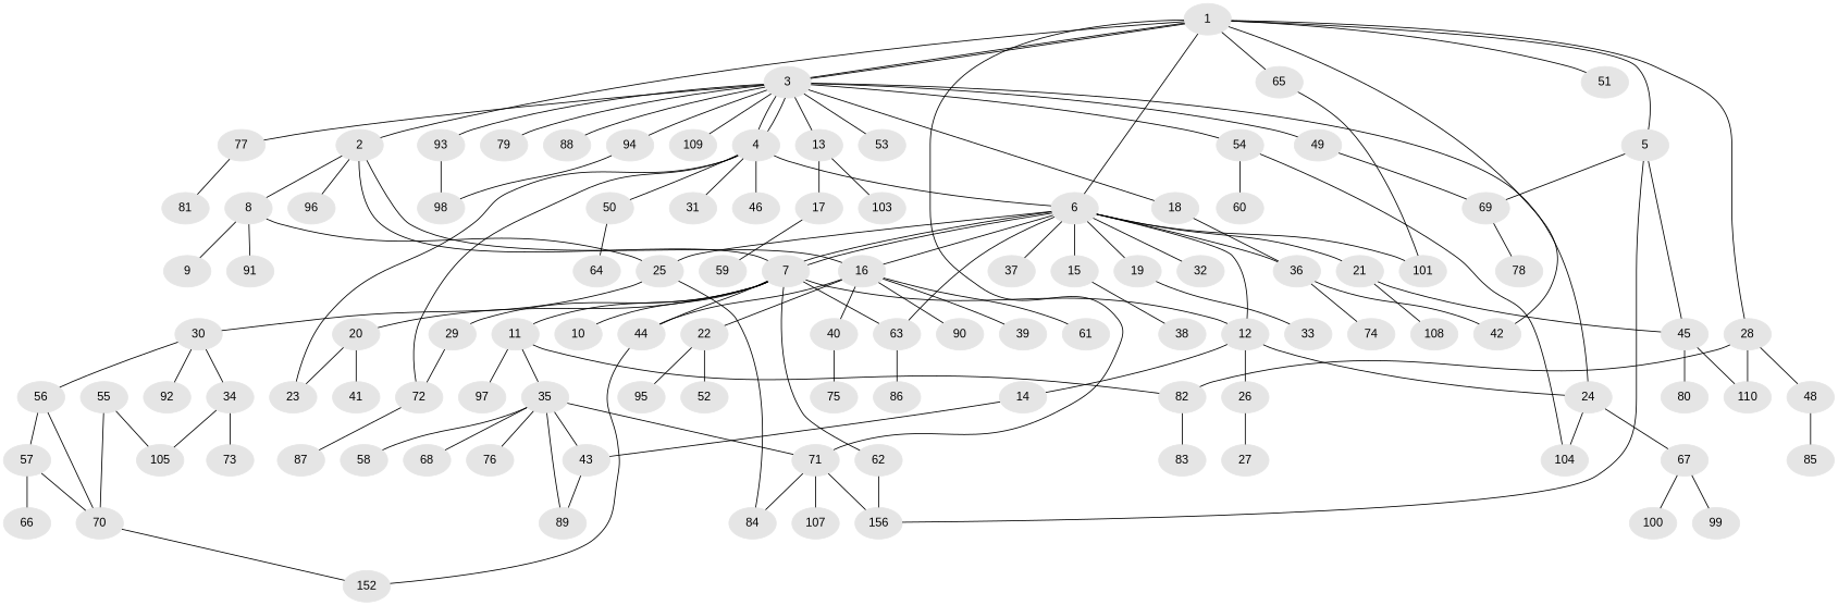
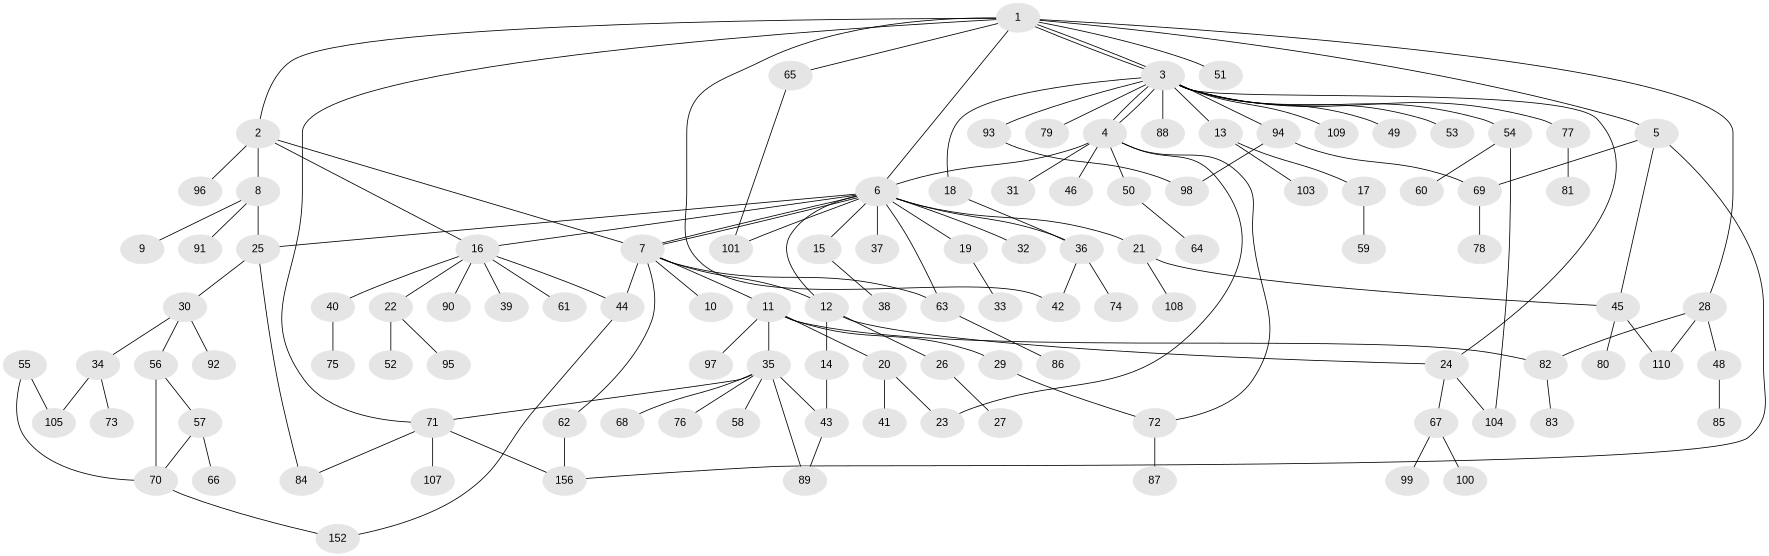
  graph {
    fontname="Liberation Sans"
    node [color=gray90 fontname="Liberation Sans" style=filled]
    edge [fontname="Liberation Sans"]
    1
    2
    3
    5
    6
    28
    42
    51
    65
    71
    7
    8
    16
    96
    4
    13
    18
    24
    49
    53
    54
    77
    79
    88
    93
    94
    109
    69
    n29 [label=156]
    45
    21
    12
    15
    19
    25
    32
    36
    37
    63
    101
    82
    48
    110
    84
    107
    10
    11
    20
    44
    62
    9
    91
    22
    39
    40
    61
    90
    23
    31
    46
    50
    72
    17
    103
    67
    104
    60
    81
    98
    64
    87
    108
    78
    14
    26
    38
    33
    30
    74
    86
    29
    35
    97
    41
    n85 [label=152]
    43
    58
    68
    76
    89
    83
    27
    59
    52
    95
    75
    80
    99
    100
    34
    56
    92
    85
    73
    105
    70
    57
    55
    66
    1 -- 2
    1 -- 3
    1 -- 3
    1 -- 5
    1 -- 6
    1 -- 28
    1 -- 42
    1 -- 51
    1 -- 65
    1 -- 71
    2 -- 7
    2 -- 8
    2 -- 16
    2 -- 96
    3 -- 4
    3 -- 4
    3 -- 13
    3 -- 18
    3 -- 24
    3 -- 49
    3 -- 53
    3 -- 54
    3 -- 77
    3 -- 79
    3 -- 88
    3 -- 93
    3 -- 94
    3 -- 109
    5 -- 69
    5 -- n29
    5 -- 45
    6 -- 7
    6 -- 7
    6 -- 16
    6 -- 21
    6 -- 12
    6 -- 15
    6 -- 19
    6 -- 25
    6 -- 32
    6 -- 36
    6 -- 37
    6 -- 63
    6 -- 101
    28 -- 82
    28 -- 48
    28 -- 110
    65 -- 101
    71 -- n29
    71 -- 84
    71 -- 107
    7 -- 12
    7 -- 63
    7 -- 10
    7 -- 11
-   7 -- 20
+   11 -- 20
    7 -- 44
    7 -- 62
    8 -- 25
    8 -- 9
    8 -- 91
    16 -- 44
    16 -- 22
    16 -- 39
    16 -- 40
    16 -- 61
    16 -- 90
    4 -- 6
    4 -- 23
    4 -- 31
    4 -- 46
    4 -- 50
    4 -- 72
    13 -- 17
    13 -- 103
    18 -- 36
    24 -- 67
    24 -- 104
-   49 -- 69
+   94 -- 69
    54 -- 104
    54 -- 60
    77 -- 81
    93 -- 98
    94 -- 98
    69 -- 78
    45 -- 110
    45 -- 80
    21 -- 45
    21 -- 108
    12 -- 24
    12 -- 14
    12 -- 26
    15 -- 38
    19 -- 33
    25 -- 84
    25 -- 30
    36 -- 42
    36 -- 74
    63 -- 86
    82 -- 83
    48 -- 85
    11 -- 82
-   7 -- 29
+   11 -- 29
    11 -- 35
    11 -- 97
    20 -- 23
    20 -- 41
    44 -- n85
    62 -- n29
    22 -- 52
    22 -- 95
    40 -- 75
    50 -- 64
    72 -- 87
    17 -- 59
    67 -- 99
    67 -- 100
    14 -- 43
    26 -- 27
    30 -- 34
    30 -- 56
    30 -- 92
    29 -- 72
    35 -- 71
    35 -- 43
    35 -- 58
    35 -- 68
    35 -- 76
    35 -- 89
    43 -- 89
    34 -- 73
    34 -- 105
    56 -- 70
    56 -- 57
    70 -- n85
    57 -- 70
    57 -- 66
    55 -- 105
    55 -- 70
  }
